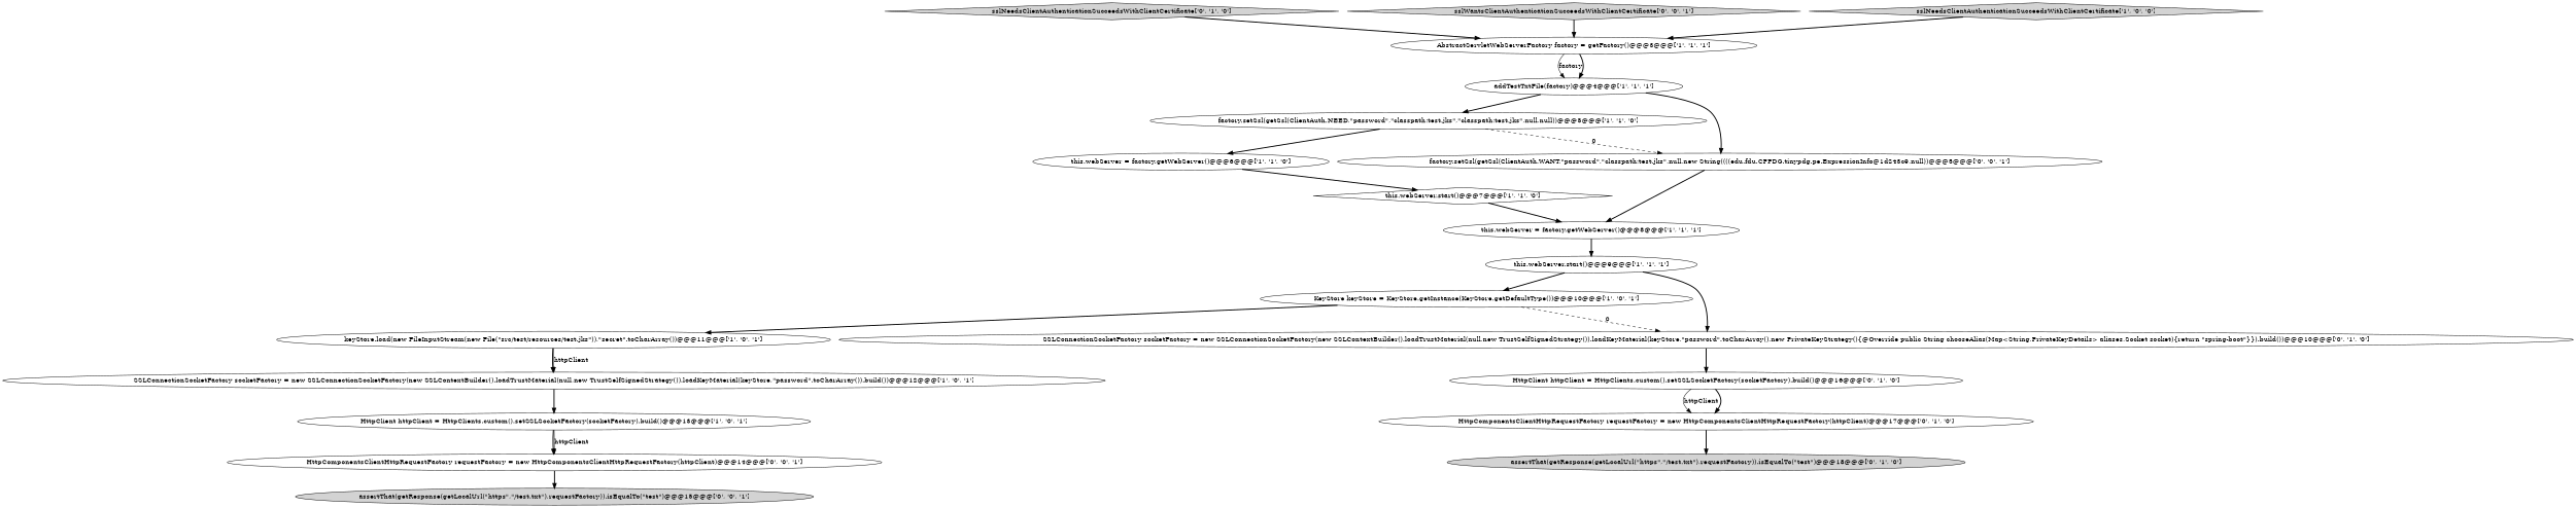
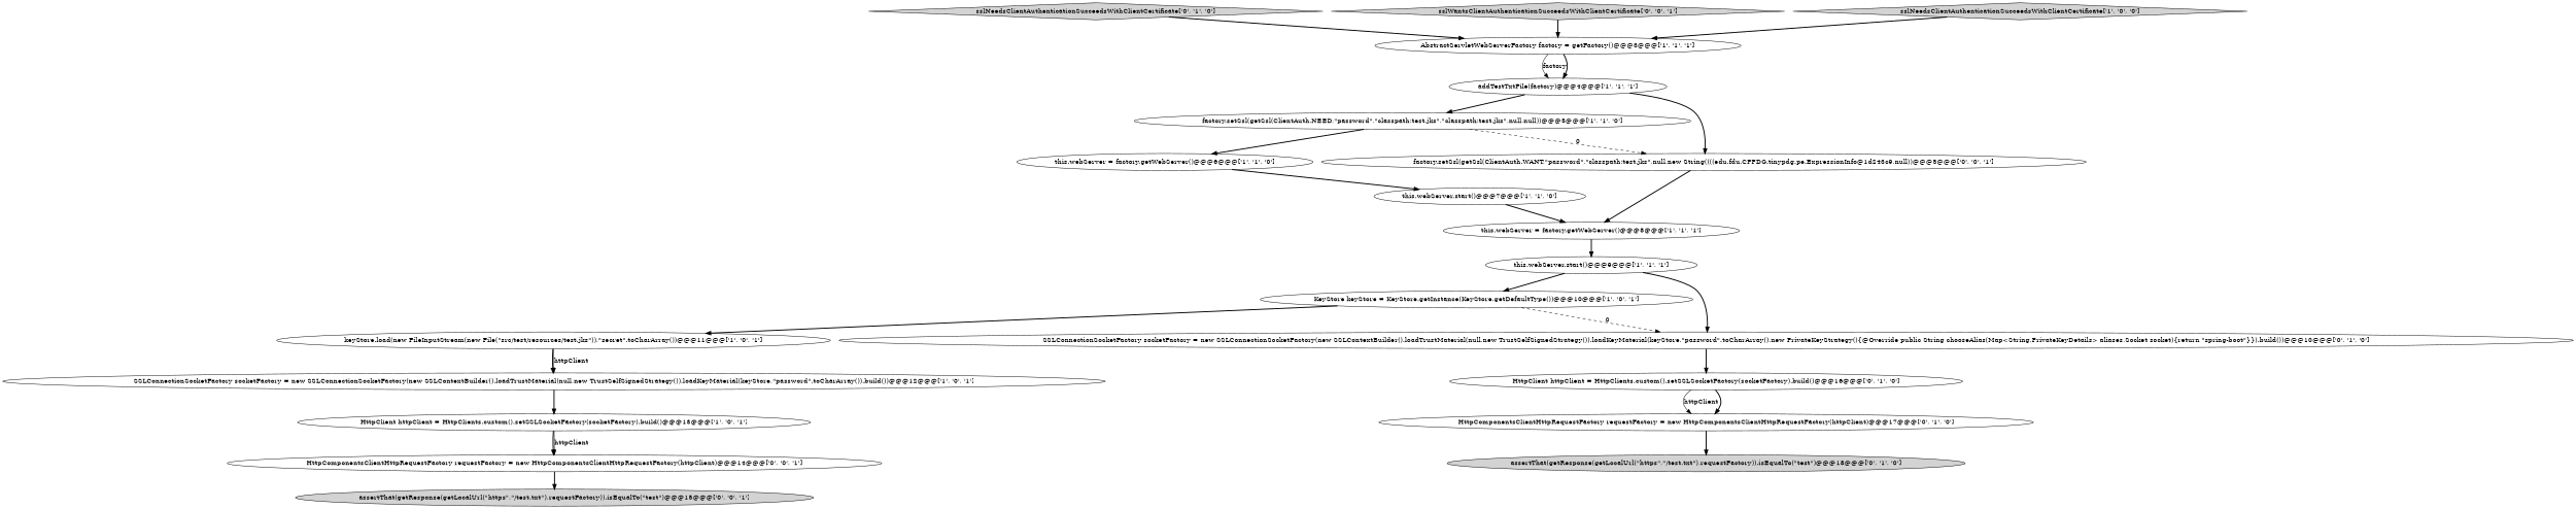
  digraph {
    node [fillcolor=white shape=ellipse style=filled]
    edge [style=bold]
    n1 [label="HttpComponentsClientHttpRequestFactory requestFactory = new HttpComponentsClientHttpRequestFactory(httpClient)@@@14@@@['0', '0', '1']"]
    n2 [fillcolor=lightgray label="assertThat(getResponse(getLocalUrl(\"https\",\"/test.txt\"),requestFactory)).isEqualTo(\"test\")@@@15@@@['0', '0', '1']"]
    n3 [fillcolor=lightgray label="assertThat(getResponse(getLocalUrl(\"https\",\"/test.txt\"),requestFactory)).isEqualTo(\"test\")@@@18@@@['0', '1', '0']"]
    n4 [label="KeyStore keyStore = KeyStore.getInstance(KeyStore.getDefaultType())@@@10@@@['1', '0', '1']"]
    n5 [label="keyStore.load(new FileInputStream(new File(\"src/test/resources/test.jks\")),\"secret\".toCharArray())@@@11@@@['1', '0', '1']"]
    n6 [label="SSLConnectionSocketFactory socketFactory = new SSLConnectionSocketFactory(new SSLContextBuilder().loadTrustMaterial(null,new TrustSelfSignedStrategy()).loadKeyMaterial(keyStore,\"password\".toCharArray(),new PrivateKeyStrategy(){@Override public String chooseAlias(Map<String,PrivateKeyDetails> aliases,Socket socket){return \"spring-boot\"}}).build())@@@10@@@['0', '1', '0']"]
-   n7 [label="this.webServer.start()@@@7@@@['1', '1', '0']" shape=diamond]
+   n7 [label="this.webServer.start()@@@7@@@['1', '1', '0']"]
    n8 [label="this.webServer = factory.getWebServer()@@@8@@@['1', '1', '1']"]
    n9 [label="factory.setSsl(getSsl(ClientAuth.NEED,\"password\",\"classpath:test.jks\",\"classpath:test.jks\",null,null))@@@5@@@['1', '1', '0']"]
    n10 [label="factory.setSsl(getSsl(ClientAuth.WANT,\"password\",\"classpath:test.jks\",null,new String((((edu.fdu.CPPDG.tinypdg.pe.ExpressionInfo@1d243c9,null))@@@5@@@['0', '0', '1']"]
    n11 [label="this.webServer = factory.getWebServer()@@@6@@@['1', '1', '0']"]
    n12 [label="AbstractServletWebServerFactory factory = getFactory()@@@3@@@['1', '1', '1']"]
    n13 [label="addTestTxtFile(factory)@@@4@@@['1', '1', '1']"]
    n14 [label="this.webServer.start()@@@9@@@['1', '1', '1']"]
    n15 [fillcolor=lightgray label="sslNeedsClientAuthenticationSucceedsWithClientCertificate['0', '1', '0']" shape=diamond]
    n16 [label="SSLConnectionSocketFactory socketFactory = new SSLConnectionSocketFactory(new SSLContextBuilder().loadTrustMaterial(null,new TrustSelfSignedStrategy()).loadKeyMaterial(keyStore,\"password\".toCharArray()).build())@@@12@@@['1', '0', '1']"]
    n17 [fillcolor=lightgray label="sslWantsClientAuthenticationSucceedsWithClientCertificate['0', '0', '1']" shape=diamond]
    n18 [label="HttpClient httpClient = HttpClients.custom().setSSLSocketFactory(socketFactory).build()@@@13@@@['1', '0', '1']"]
    n19 [label="HttpClient httpClient = HttpClients.custom().setSSLSocketFactory(socketFactory).build()@@@16@@@['0', '1', '0']"]
    n20 [label="HttpComponentsClientHttpRequestFactory requestFactory = new HttpComponentsClientHttpRequestFactory(httpClient)@@@17@@@['0', '1', '0']"]
    n21 [fillcolor=lightgray label="sslNeedsClientAuthenticationSucceedsWithClientCertificate['1', '0', '0']" shape=diamond]
    n1 -> n2
    n4 -> n5
    n4 -> n6 [label=0 style=dashed]
    n5 -> n16 [label=httpClient style=solid]
    n5 -> n16
    n6 -> n19
    n7 -> n8
    n8 -> n14
    n9 -> n10 [label=0 style=dashed]
    n9 -> n11
    n10 -> n8
    n11 -> n7
    n12 -> n13 [label=factory style=solid]
    n12 -> n13
    n13 -> n9
    n13 -> n10
    n14 -> n4
    n14 -> n6
    n15 -> n12
    n16 -> n18
    n17 -> n12
    n18 -> n1 [label=httpClient style=solid]
    n18 -> n1
    n19 -> n20
    n19 -> n20 [label=httpClient style=solid]
    n20 -> n3
    n21 -> n12
  }
